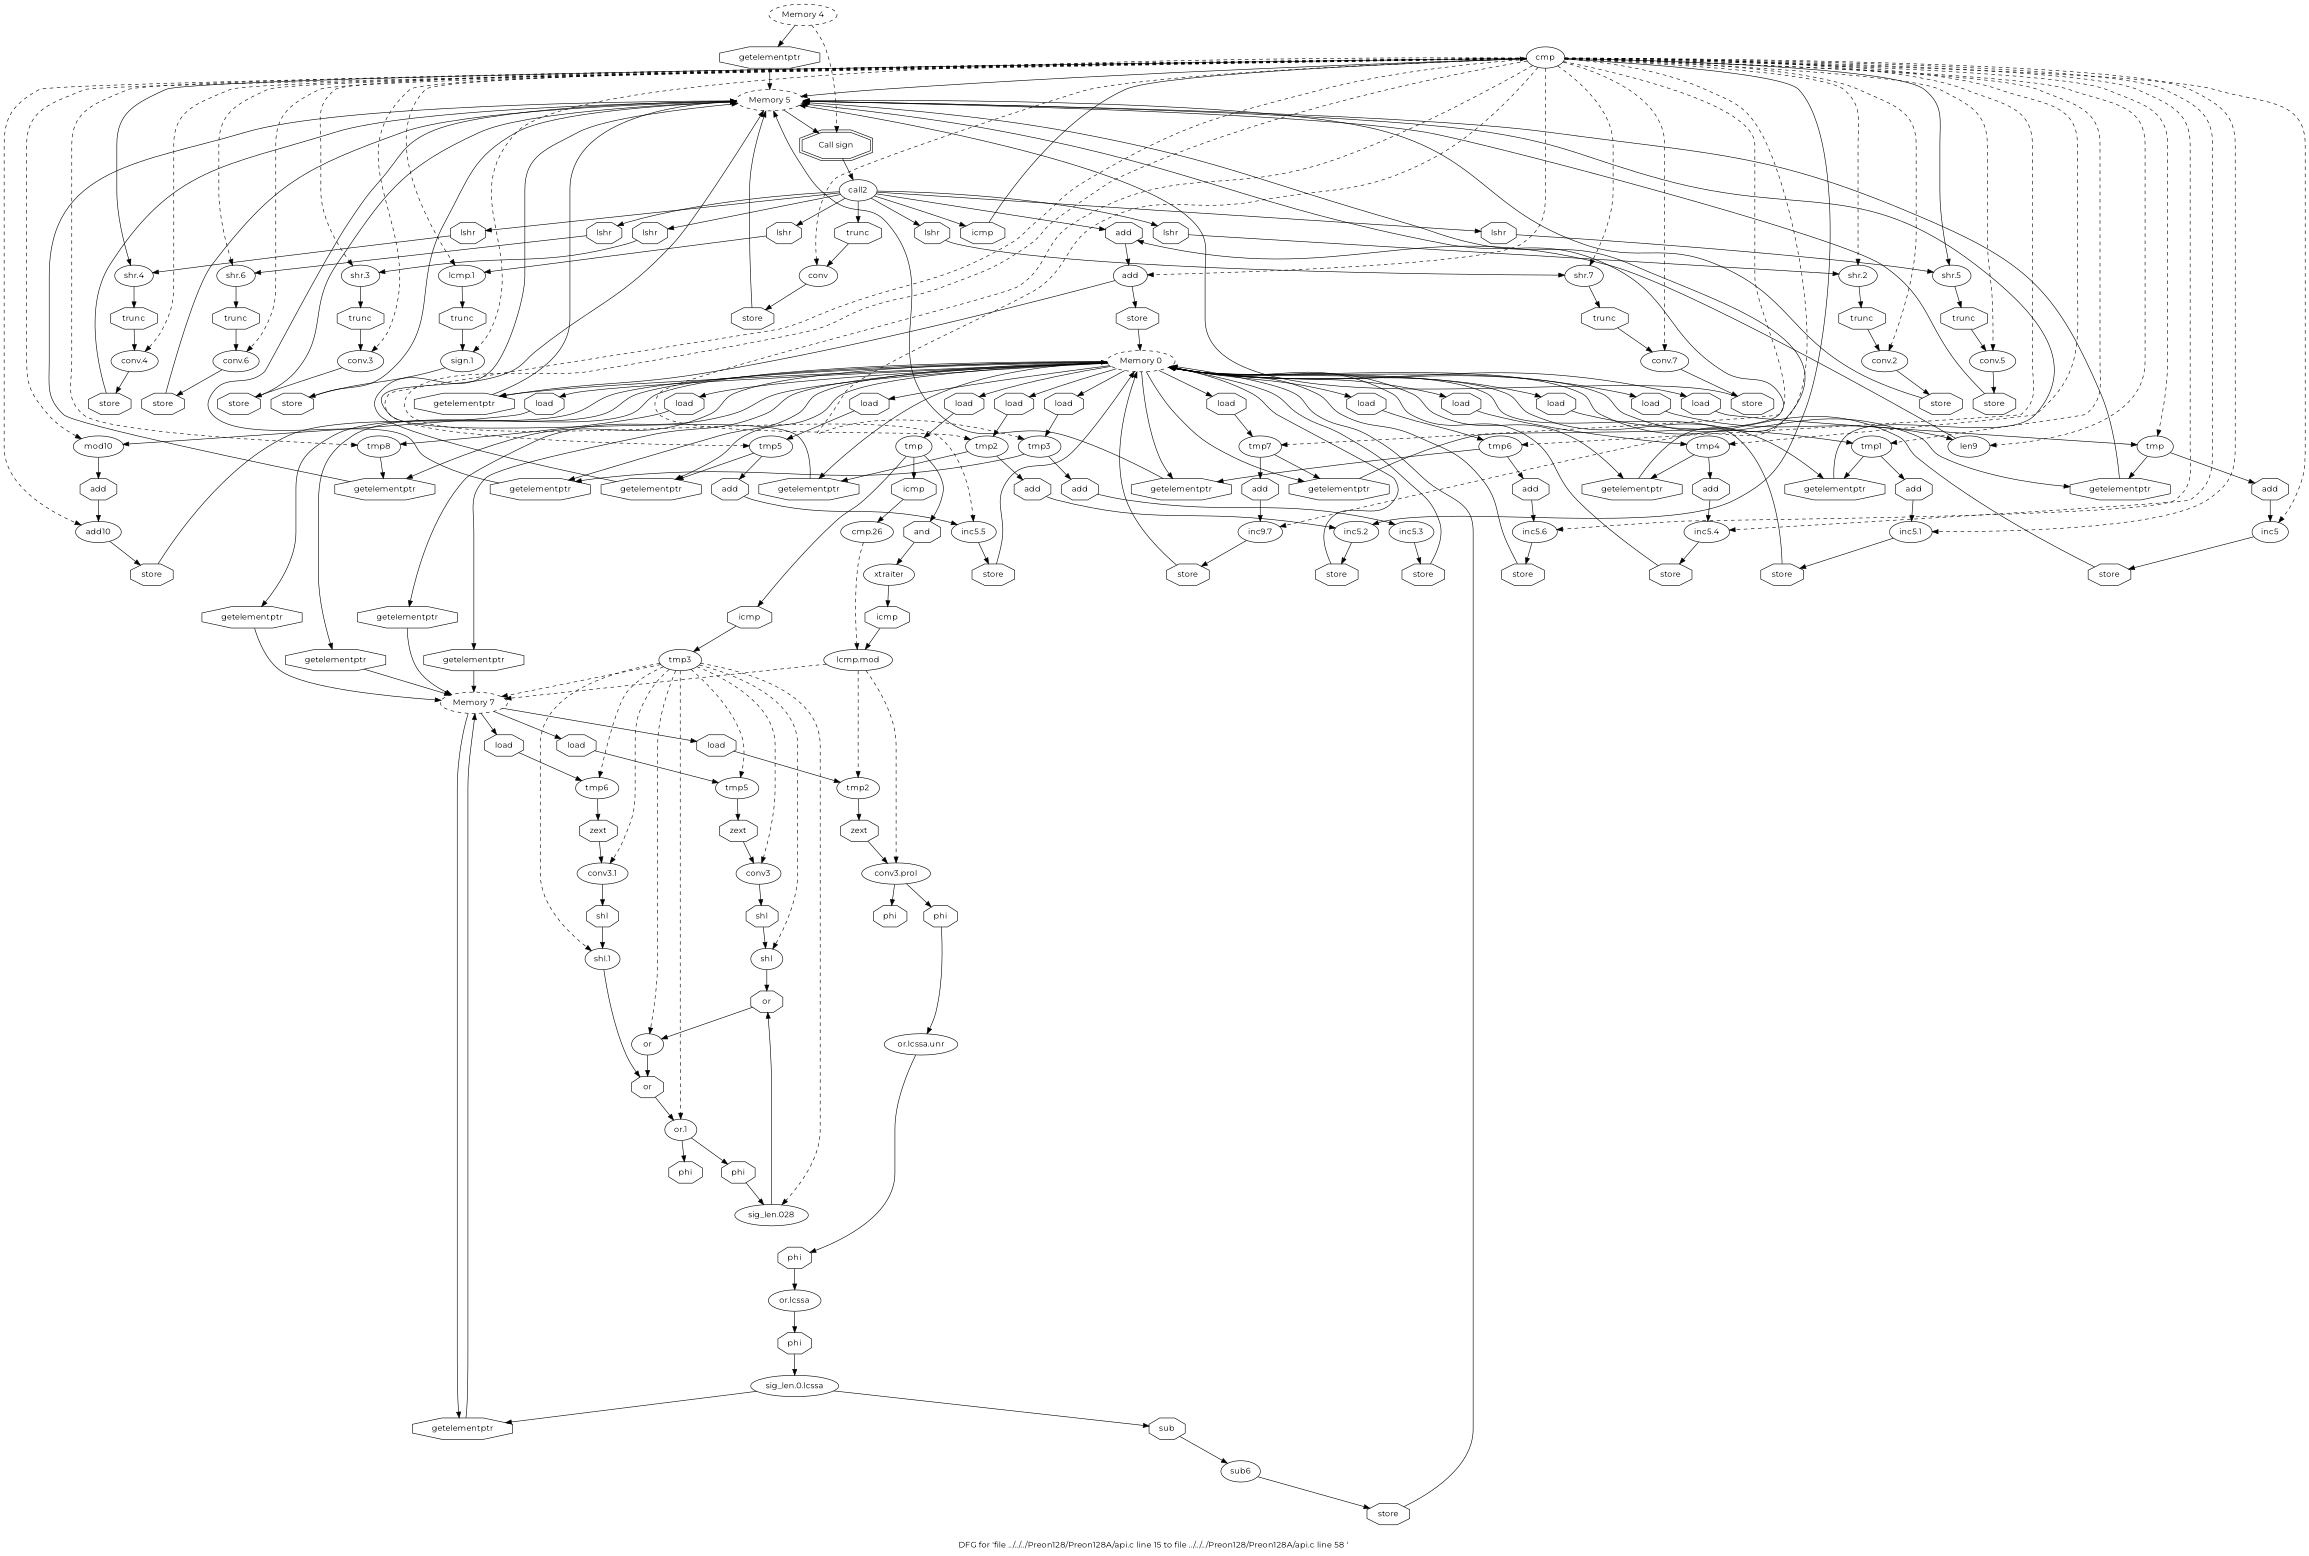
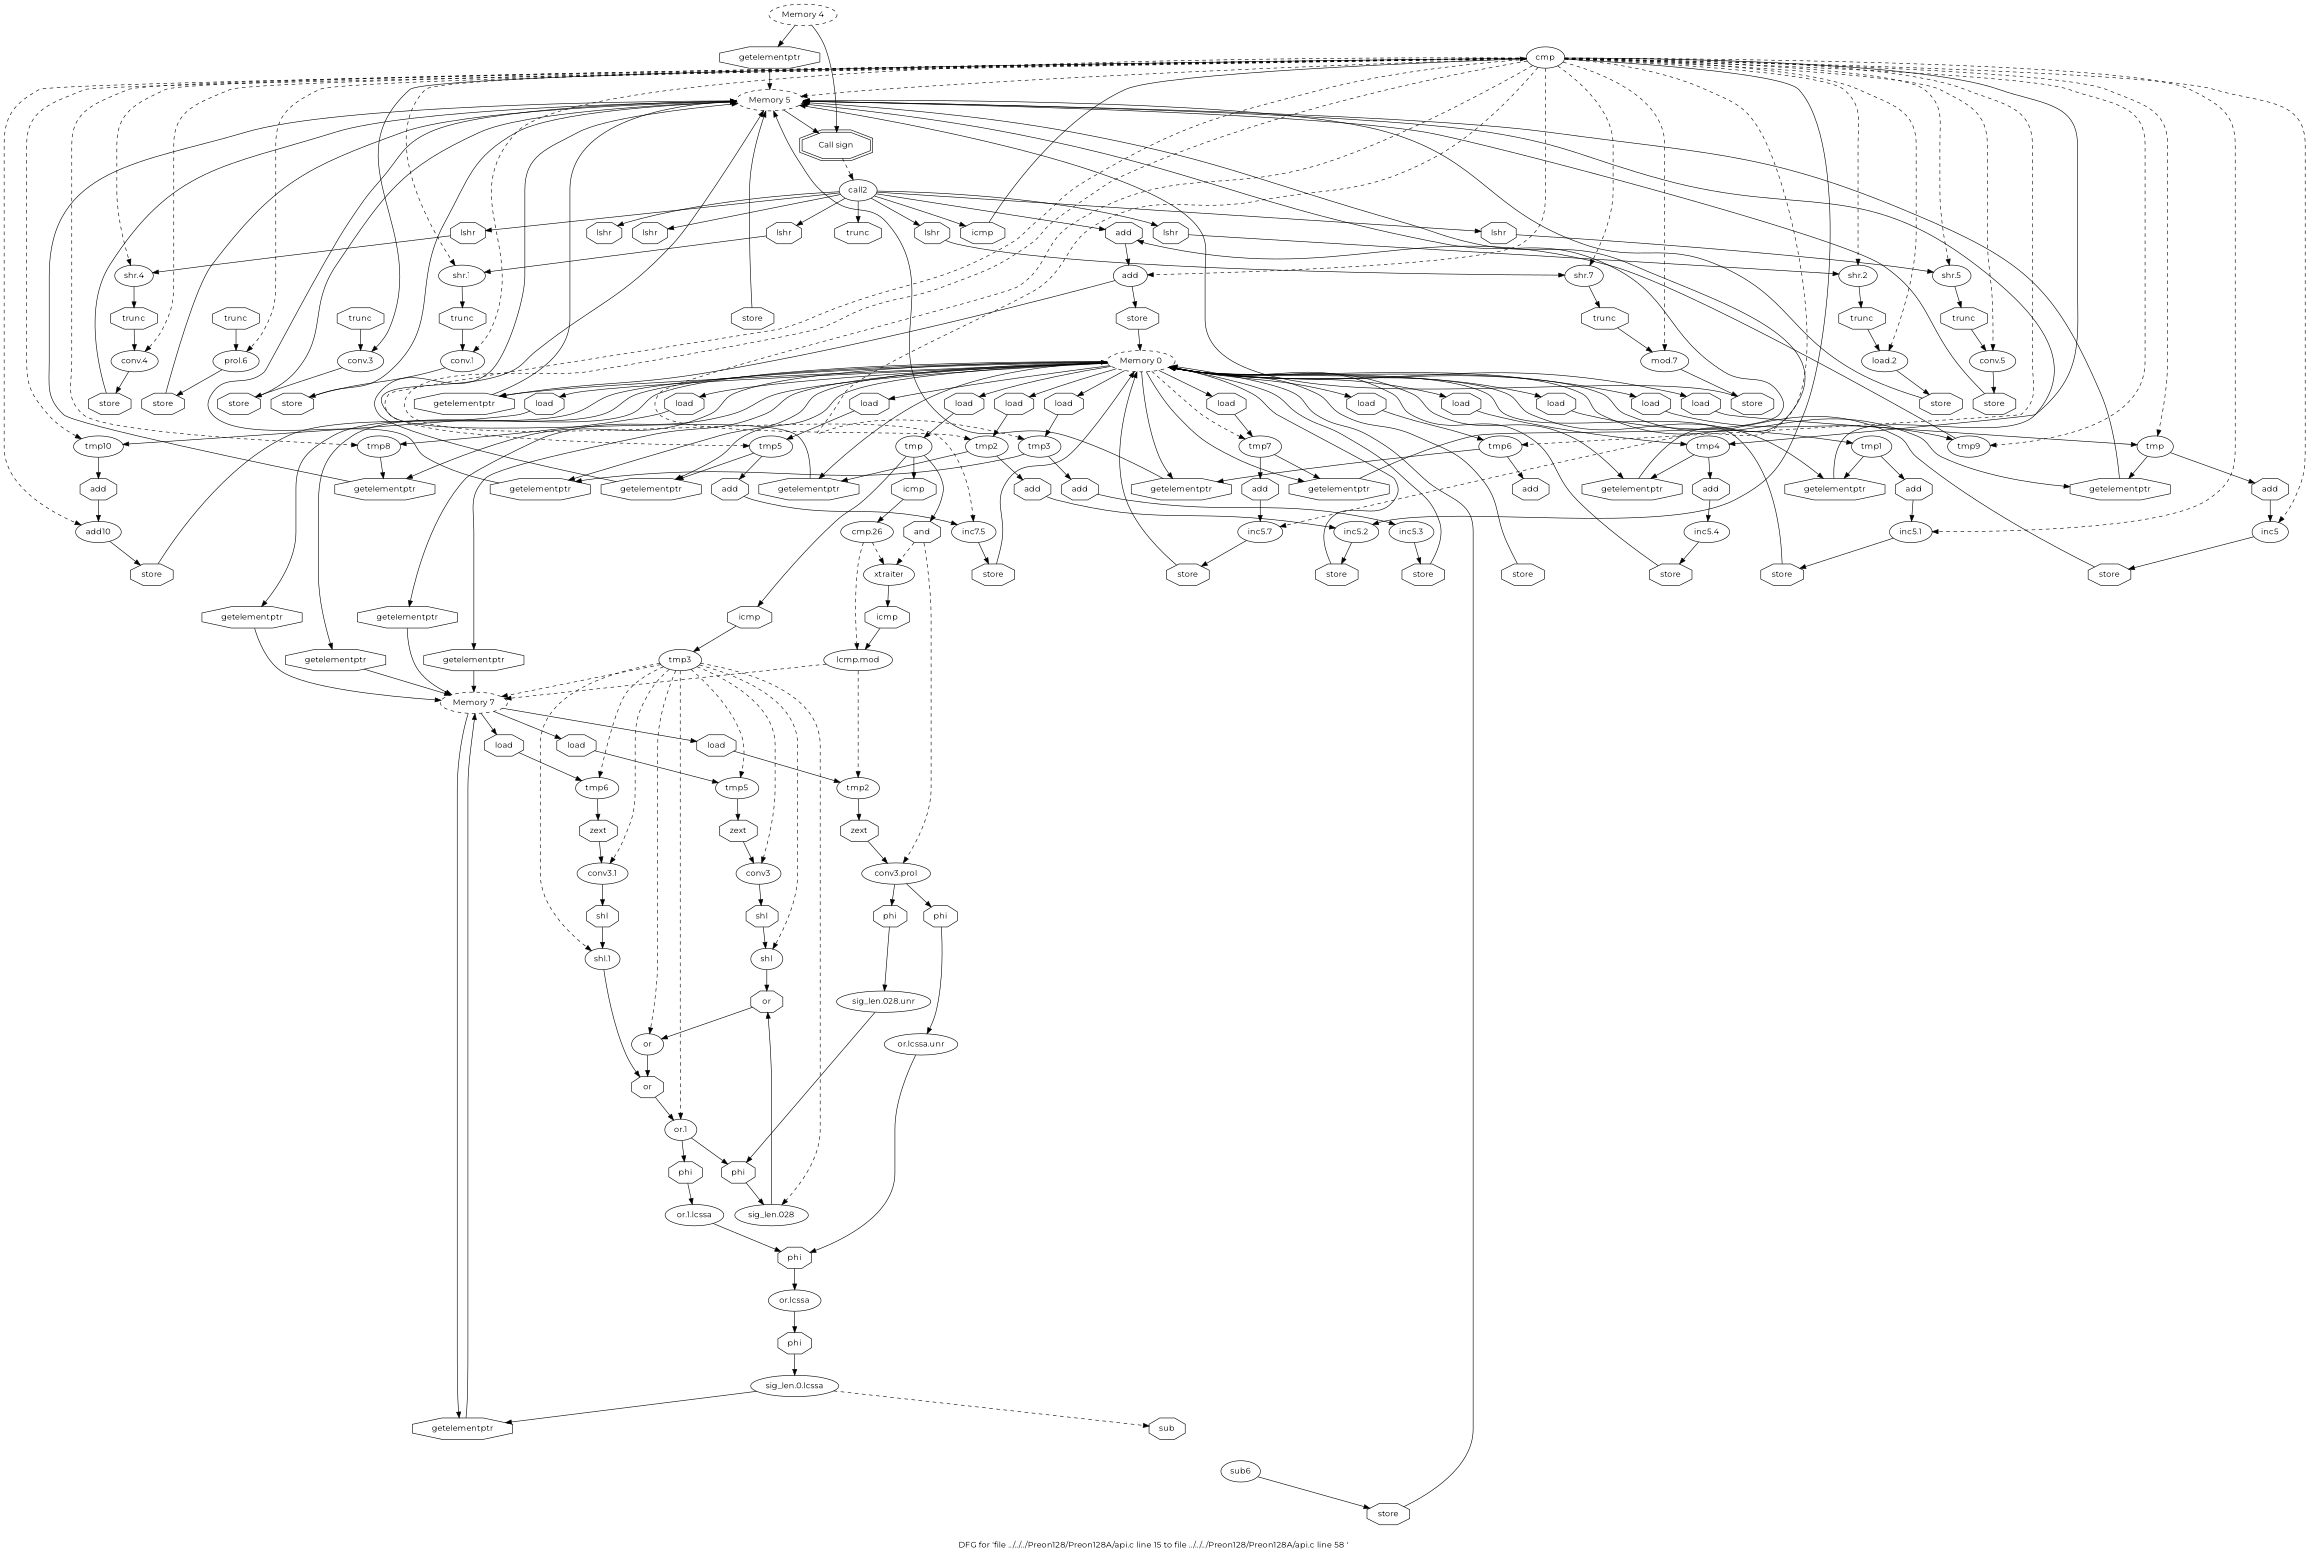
  digraph {
    fontname=Montserrat
    label="DFG for 'file ../../../Preon128/Preon128A/api.c line 15 to file ../../../Preon128/Preon128A/api.c line 58 ' "
    node [fontname=Montserrat shape=octagon style=solid]
    edge [fontname=Montserrat]
    n1 [label=cmp shape=ellipse]
    n2 [label="Memory 5" shape=ellipse style=dashed]
    n3 [label="conv.3" shape=ellipse]
-   n4 [label="shr.6" shape=ellipse]
-   n5 [label="conv.6" shape=ellipse]
+   n5 [label="prol.6" shape=ellipse]
    n6 [label=tmp3 shape=ellipse]
    n7 [label=tmp6 shape=ellipse]
    n8 [label="inc5.2" shape=ellipse]
-   n9 [label="inc5.6" shape=ellipse]
    n10 [label=add10 shape=ellipse]
    n11 [label=tmp4 shape=ellipse]
    n12 [label="shr.7" shape=ellipse]
-   n13 [label="conv.7" shape=ellipse]
+   n13 [label="mod.7" shape=ellipse]
    n14 [label=tmp7 shape=ellipse]
-   n15 [label="inc5.5" shape=ellipse]
+   n15 [label="inc7.5" shape=ellipse]
    n16 [label="conv.5" shape=ellipse]
    n17 [label=tmp2 shape=ellipse]
-   n18 [label="inc9.7" shape=ellipse]
+   n18 [label="inc5.7" shape=ellipse]
    n19 [label="inc5.4" shape=ellipse]
    n20 [label="inc5.1" shape=ellipse]
    n21 [label="shr.2" shape=ellipse]
    n22 [label=inc5 shape=ellipse]
    n23 [label=tmp shape=ellipse]
    n24 [label=tmp8 shape=ellipse]
-   n25 [label=conv shape=ellipse]
    n26 [label="conv.4" shape=ellipse]
    n27 [label=tmp5 shape=ellipse]
-   n28 [label="shr.3" shape=ellipse]
-   n29 [label=len9 shape=ellipse]
+   n29 [label=tmp9 shape=ellipse]
    n30 [label=add shape=ellipse]
    n31 [label=tmp1 shape=ellipse]
-   n32 [label="sign.1" shape=ellipse]
+   n32 [label="conv.1" shape=ellipse]
    n33 [label="shr.5" shape=ellipse]
    n34 [label="shr.4" shape=ellipse]
-   n35 [label="lcmp.1" shape=ellipse]
-   n36 [label=mod10 shape=ellipse]
-   n37 [label="conv.2" shape=ellipse]
+   n35 [label="shr.1" shape=ellipse]
+   n36 [label=tmp10 shape=ellipse]
+   n37 [label="load.2" shape=ellipse]
    n38 [label="Call sign" shape=doubleoctagon]
    n39 [label=store]
    n40 [label=trunc]
    n41 [label=store]
    n42 [label=getelementptr]
    n43 [label=add]
    n44 [label=getelementptr]
    n45 [label=add]
    n46 [label=store]
    n47 [label=store]
    n48 [label=store]
    n49 [label=getelementptr]
    n50 [label=add]
    n51 [label=trunc]
    n52 [label=store]
    n53 [label=getelementptr]
    n54 [label=add]
    n55 [label=store]
    n56 [label=store]
    n57 [label=getelementptr]
    n58 [label=add]
    n59 [label=store]
    n60 [label=store]
    n61 [label=store]
    n62 [label=trunc]
    n63 [label=store]
    n64 [label=getelementptr]
    n65 [label=add]
    n66 [label=getelementptr]
    n67 [label=store]
    n68 [label=store]
    n69 [label=getelementptr]
    n70 [label=add]
    n71 [label=trunc]
    n72 [label=add]
    n73 [label=getelementptr]
    n74 [label=store]
    n75 [label=getelementptr]
    n76 [label=add]
    n77 [label=store]
    n78 [label=trunc]
    n79 [label=trunc]
    n80 [label=trunc]
    n81 [label=add]
    n82 [label="inc5.3" shape=ellipse]
    n83 [label=store]
    n84 [label=store]
    n85 [label=call2 shape=ellipse]
    n86 [label="Memory 0" shape=ellipse style=dashed]
    n87 [label=lshr]
    n88 [label=lshr]
    n89 [label=lshr]
    n90 [label=icmp]
    n91 [label=trunc]
    n92 [label=lshr]
    n93 [label=lshr]
    n94 [label=lshr]
    n95 [label=lshr]
    n96 [label="Memory 4" shape=ellipse style=dashed]
    n97 [label=getelementptr]
    n98 [label=load]
    n99 [label=getelementptr]
    n100 [label=load]
    n101 [label=load]
    n102 [label=load]
    n103 [label=load]
    n104 [label=getelementptr]
    n105 [label=load]
    n106 [label=load]
    n107 [label=load]
    n108 [label=getelementptr]
    n109 [label=load]
    n110 [label=load]
    n111 [label=load]
    n112 [label=load]
    n113 [label=getelementptr]
    n114 [label="Memory 7" shape=ellipse style=dashed]
    n115 [label=tmp shape=ellipse]
    n116 [label=getelementptr]
    n117 [label=load]
    n118 [label=load]
    n119 [label=load]
    n120 [label=icmp]
    n121 [label=and]
    n122 [label=icmp]
    n123 [label=icmp]
    n124 [label="lcmp.mod" shape=ellipse]
    n125 [label=tmp2 shape=ellipse]
    n126 [label="conv3.prol" shape=ellipse]
    n127 [label=zext]
    n128 [label=phi]
    n129 [label=phi]
    n130 [label=tmp5 shape=ellipse]
    n131 [label=tmp6 shape=ellipse]
    n132 [label=zext]
    n133 [label=zext]
    n134 [label=phi]
    n135 [label="sig_len.0.lcssa" shape=ellipse]
    n136 [label=sub]
    n137 [label=sub6 shape=ellipse]
    n138 [label=store]
    n139 [label=phi]
    n140 [label="sig_len.028" shape=ellipse]
    n141 [label=or]
    n142 [label=or shape=ellipse]
    n143 [label="or.lcssa" shape=ellipse]
    n144 [label=phi]
+   n145 [label="or.1.lcssa" shape=ellipse]
    n146 [label=phi]
    n147 [label="or.1" shape=ellipse]
    n148 [label=conv3 shape=ellipse]
    n149 [label=shl]
    n150 [label=shl shape=ellipse]
    n151 [label="conv3.1" shape=ellipse]
    n152 [label=shl]
    n153 [label="shl.1" shape=ellipse]
    n154 [label=or]
    n155 [label=tmp3 shape=ellipse]
    n156 [label=xtraiter shape=ellipse]
    n157 [label="cmp.26" shape=ellipse]
+   n158 [label="sig_len.028.unr" shape=ellipse]
    n159 [label="or.lcssa.unr" shape=ellipse]
-   n1 -> n2 [style=solid]
-   n1 -> n3 [style=dashed]
-   n1 -> n4 [style=dashed]
+   n1 -> n2 [style=dashed]
+   n1 -> n3 [style=solid]
    n1 -> n5 [style=dashed]
    n1 -> n6 [style=dashed]
    n1 -> n7 [style=dashed]
    n1 -> n8 [style=solid]
-   n1 -> n9 [style=dashed]
    n1 -> n10 [style=dashed]
-   n1 -> n11 [style=dashed]
+   n1 -> n11 [style=solid]
    n1 -> n12 [style=dashed]
    n1 -> n13 [style=dashed]
-   n1 -> n14 [style=dashed]
+   n86 -> n14 [style=dashed]
    n1 -> n15 [style=dashed]
    n1 -> n16 [style=dashed]
    n1 -> n17 [style=dashed]
    n1 -> n18 [style=dashed]
-   n1 -> n19 [style=dashed]
    n1 -> n20 [style=dashed]
    n1 -> n21 [style=dashed]
    n1 -> n22 [style=dashed]
    n1 -> n23 [style=dashed]
    n1 -> n24 [style=dashed]
-   n1 -> n25 [style=dashed]
    n1 -> n26 [style=dashed]
    n1 -> n27 [style=dashed]
-   n1 -> n28 [style=dashed]
    n1 -> n29 [style=dashed]
    n1 -> n30 [style=dashed]
-   n1 -> n31 [style=dashed]
    n1 -> n32 [style=dashed]
-   n1 -> n33 [style=solid]
-   n1 -> n34 [style=solid]
+   n1 -> n33 [style=dashed]
+   n1 -> n34 [style=dashed]
    n1 -> n35 [style=dashed]
    n1 -> n36 [style=dashed]
    n1 -> n37 [style=dashed]
    n2 -> n38
    n3 -> n39
-   n4 -> n40
    n5 -> n41
    n6 -> n42
    n6 -> n43
    n7 -> n44
    n7 -> n45
    n8 -> n46
-   n9 -> n47
    n10 -> n48
    n11 -> n49
    n11 -> n50
    n12 -> n51
    n13 -> n52
    n14 -> n53
    n14 -> n54
    n15 -> n55
    n16 -> n56
    n17 -> n57
    n17 -> n58
    n18 -> n59
    n19 -> n60
    n20 -> n61
    n21 -> n62
    n22 -> n63
    n23 -> n64
    n23 -> n65
    n24 -> n66
-   n25 -> n67
    n26 -> n68
    n27 -> n69
    n27 -> n70
-   n28 -> n71
    n29 -> n72
    n30 -> n73
    n30 -> n74
    n31 -> n75
    n31 -> n76
    n32 -> n77
    n33 -> n78
    n34 -> n79
    n35 -> n80
    n36 -> n81
    n37 -> n84
-   n38 -> n85
+   n38 -> n85 [style=dashed]
    n39 -> n2
    n40 -> n5
    n41 -> n2
    n42 -> n2
    n43 -> n82
    n44 -> n2
-   n45 -> n9
    n46 -> n86
    n47 -> n86
    n48 -> n86
    n49 -> n2
    n50 -> n19
    n51 -> n13
    n52 -> n2
    n53 -> n2
    n54 -> n18
    n55 -> n86
    n56 -> n2
    n57 -> n2
    n58 -> n8
    n59 -> n86
    n60 -> n86
    n61 -> n86
    n62 -> n37
    n63 -> n86
    n64 -> n2
    n65 -> n22
    n66 -> n2
    n67 -> n2
    n68 -> n2
    n69 -> n2
    n70 -> n15
    n71 -> n3
    n72 -> n30
    n73 -> n2
    n74 -> n86
    n75 -> n2
    n76 -> n20
    n77 -> n2
    n78 -> n16
    n79 -> n26
    n80 -> n32
    n81 -> n10
    n82 -> n83
    n83 -> n86
    n84 -> n2
    n85 -> n72
    n85 -> n87
    n85 -> n88
    n85 -> n89
    n85 -> n90
    n85 -> n91
    n85 -> n92
    n85 -> n93
    n85 -> n94
    n85 -> n95
    n86 -> n42
    n86 -> n44
    n86 -> n49
    n86 -> n53
    n86 -> n57
    n86 -> n64
    n86 -> n66
    n86 -> n69
    n86 -> n73
    n86 -> n75
    n86 -> n98
    n86 -> n99
    n86 -> n100
    n86 -> n101
    n86 -> n102
    n86 -> n103
    n86 -> n104
    n86 -> n105
    n86 -> n106
    n86 -> n107
    n86 -> n108
    n86 -> n109
    n86 -> n110
    n86 -> n111
    n86 -> n112
    n86 -> n113
-   n87 -> n4
    n88 -> n12
    n89 -> n34
    n90 -> n1
-   n91 -> n25
-   n92 -> n28
    n93 -> n35
    n94 -> n21
    n95 -> n33
-   n96 -> n38 [style=dashed]
+   n96 -> n38
    n96 -> n97
    n97 -> n2
    n98 -> n17
    n99 -> n114
    n100 -> n7
    n101 -> n36
    n102 -> n11
    n103 -> n14
    n104 -> n114
    n105 -> n23
    n106 -> n115
    n107 -> n24
    n108 -> n114
    n109 -> n31
    n110 -> n29
    n111 -> n27
    n112 -> n6
    n113 -> n114
    n114 -> n116
    n114 -> n117
    n114 -> n118
    n114 -> n119
    n115 -> n120
    n115 -> n121
    n115 -> n122
    n116 -> n114
    n117 -> n130
    n118 -> n125
    n119 -> n131
    n120 -> n155
-   n121 -> n156
+   n121 -> n156 [style=dashed]
    n122 -> n157
    n123 -> n124
    n124 -> n114 [style=dashed]
    n124 -> n125 [style=dashed]
-   n124 -> n126 [style=dashed]
+   n121 -> n126 [style=dashed]
    n125 -> n127
    n126 -> n128
    n126 -> n129
    n127 -> n126
+   n128 -> n158
    n129 -> n159
    n130 -> n132
    n131 -> n133
    n132 -> n148
    n133 -> n151
    n134 -> n135
    n135 -> n116
-   n135 -> n136
-   n136 -> n137
+   n135 -> n136 [style=dashed]
    n137 -> n138
    n138 -> n86
    n139 -> n140
    n140 -> n141
    n141 -> n142
    n142 -> n154
    n143 -> n134
+   n144 -> n145
+   n145 -> n146
    n146 -> n143
    n147 -> n139
    n147 -> n144
    n148 -> n149
    n149 -> n150
    n150 -> n141
    n151 -> n152
    n152 -> n153
    n153 -> n154
    n154 -> n147
    n155 -> n114 [style=dashed]
    n155 -> n130 [style=dashed]
    n155 -> n131 [style=dashed]
    n155 -> n140 [style=dashed]
    n155 -> n142 [style=dashed]
    n155 -> n147 [style=dashed]
    n155 -> n148 [style=dashed]
    n155 -> n150 [style=dashed]
    n155 -> n151 [style=dashed]
    n155 -> n153 [style=dashed]
    n156 -> n123
    n157 -> n124 [style=dashed]
+   n157 -> n156 [style=dashed]
+   n158 -> n139
    n159 -> n146
  }
